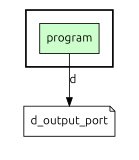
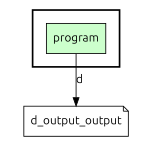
  digraph {
    rankdir=TB
    fontname=Ubuntu
    node [fontname=Ubuntu peripheries=1 style=filled]
    program [fillcolor="#CCFFCC" shape=box]
-   d_output_port [fillcolor="#FFFFFF" shape=note width=0.2]
+   d_output_port [fillcolor="#FFFFFF" shape=note width=0.2 label=d_output_output]
    subgraph cluster_1 {
      color=black
      penwidth=2
      subgraph cluster_2 {
        color=black
        penwidth=0
        program
      }
    }
    subgraph cluster_3 {
      penwidth=0
      subgraph cluster_4 {
        penwidth=0
      }
    }
    subgraph cluster_5 {
      penwidth=0
      subgraph cluster_6 {
        penwidth=0
        d_output_port
      }
    }
    program -> d_output_port [fontname=Ubuntu label=d color=black]
  }
